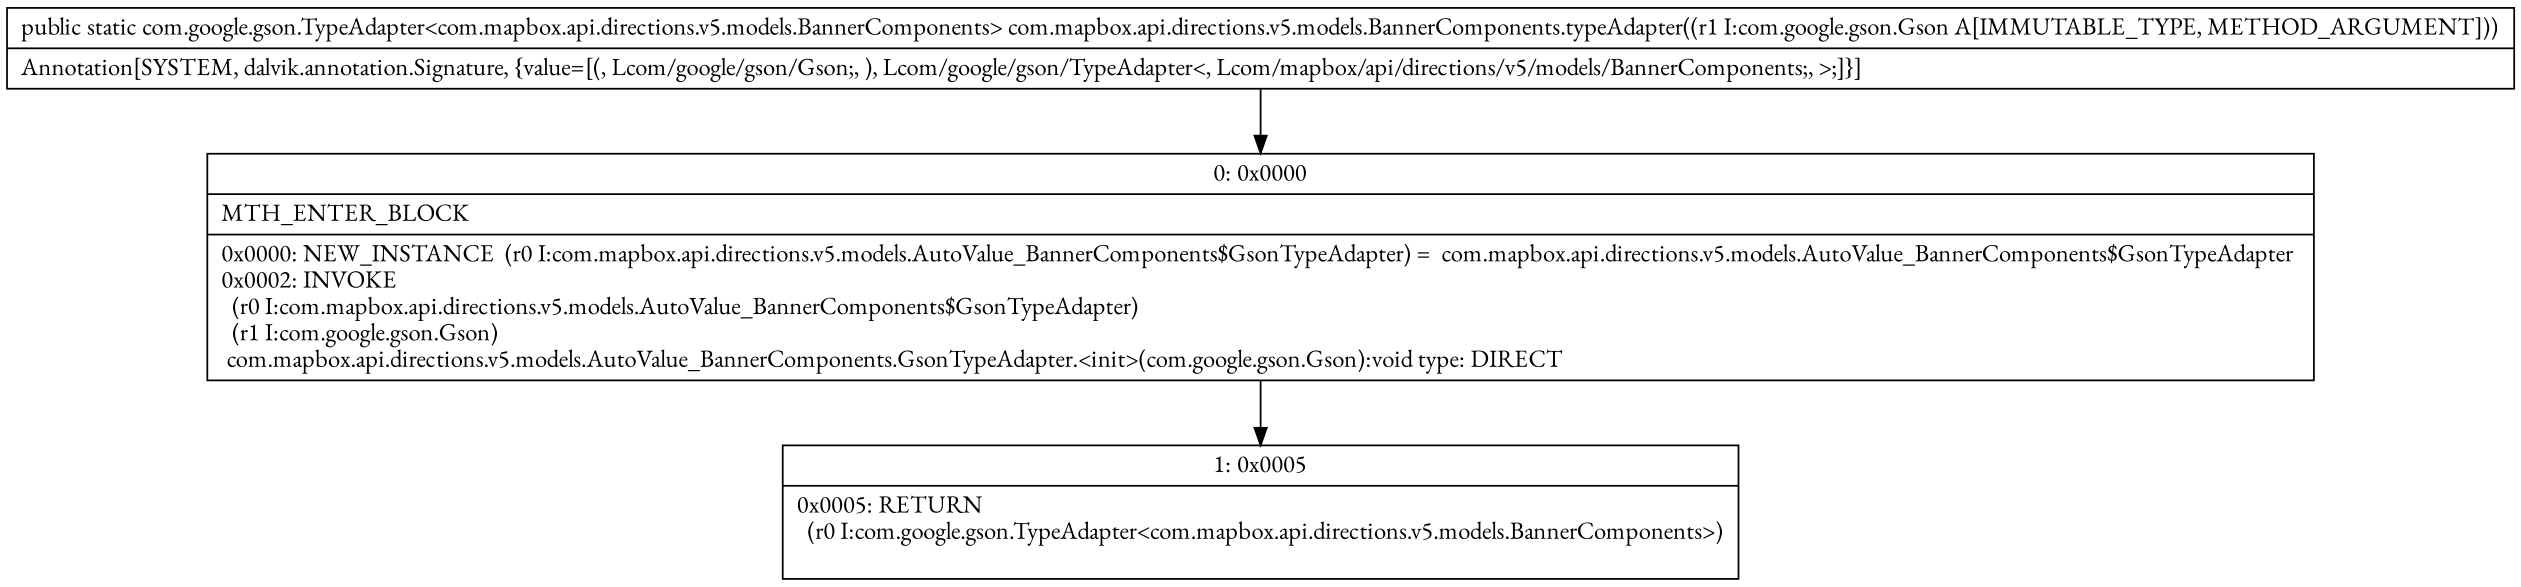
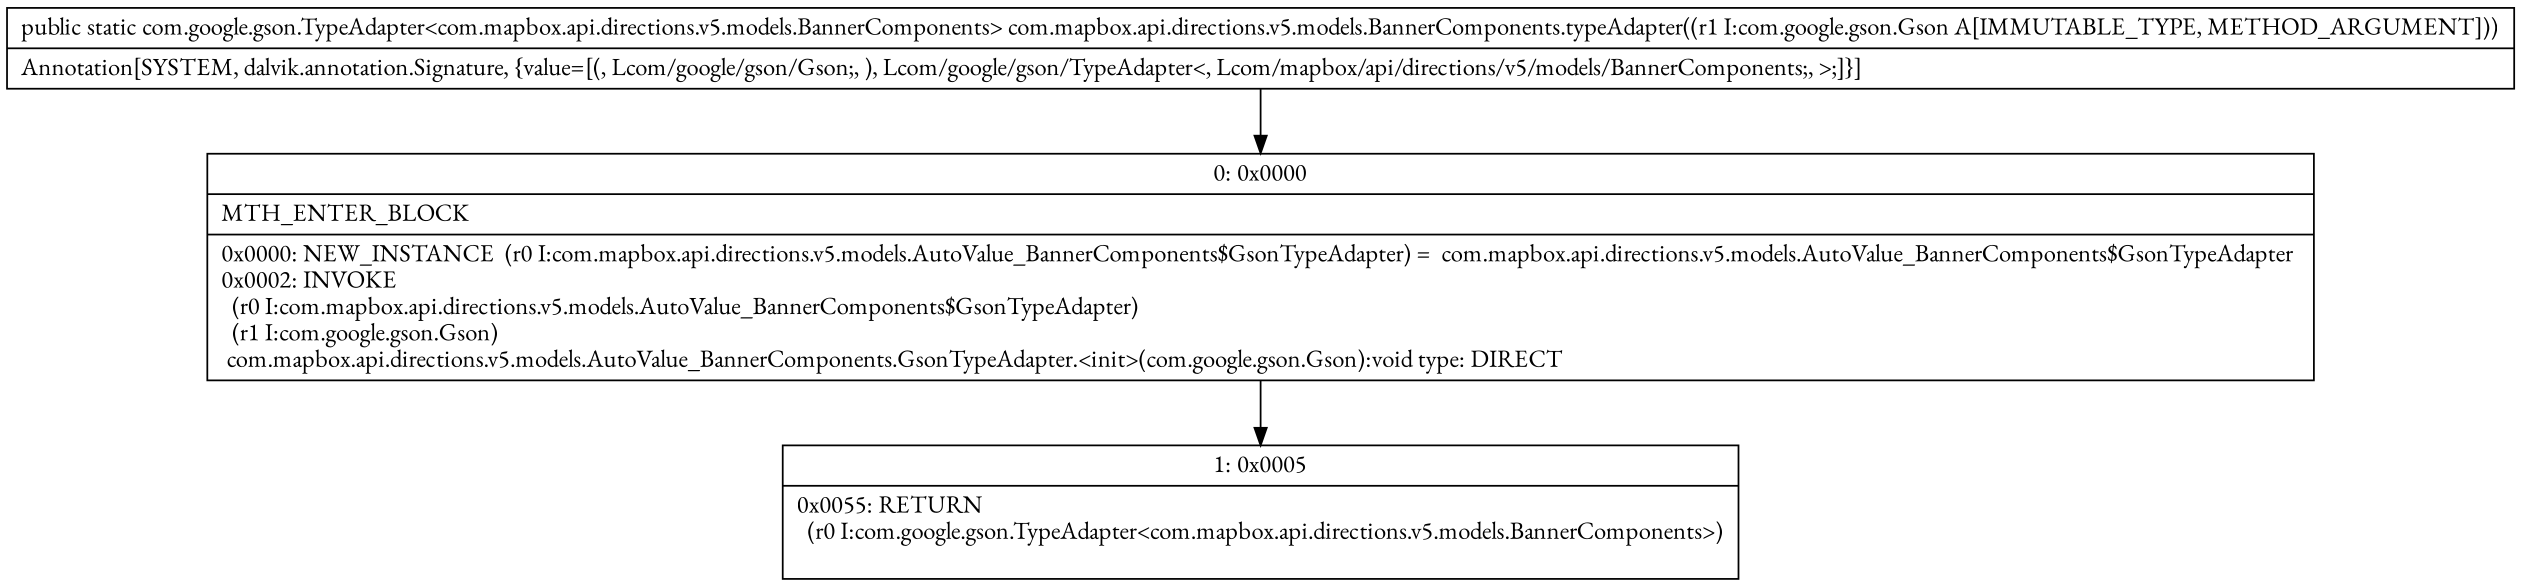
  digraph {
    fontname="EB Garamond"
    node [shape=record fontname="EB Garamond"]
    edge [fontname="EB Garamond"]
    n1 [label="{0\:\ 0x0000|MTH_ENTER_BLOCK\l|0x0000: NEW_INSTANCE  (r0 I:com.mapbox.api.directions.v5.models.AutoValue_BannerComponents$GsonTypeAdapter) =  com.mapbox.api.directions.v5.models.AutoValue_BannerComponents$GsonTypeAdapter \l0x0002: INVOKE  \l  (r0 I:com.mapbox.api.directions.v5.models.AutoValue_BannerComponents$GsonTypeAdapter)\l  (r1 I:com.google.gson.Gson)\l com.mapbox.api.directions.v5.models.AutoValue_BannerComponents.GsonTypeAdapter.\<init\>(com.google.gson.Gson):void type: DIRECT \l}"]
-   n2 [label="{1\:\ 0x0005|0x0005: RETURN  \l  (r0 I:com.google.gson.TypeAdapter\<com.mapbox.api.directions.v5.models.BannerComponents\>)\l \l}"]
+   n2 [label="{1\:\ 0x0005|0x0055: RETURN  \l  (r0 I:com.google.gson.TypeAdapter\<com.mapbox.api.directions.v5.models.BannerComponents\>)\l \l}"]
    n3 [label="{public static com.google.gson.TypeAdapter\<com.mapbox.api.directions.v5.models.BannerComponents\> com.mapbox.api.directions.v5.models.BannerComponents.typeAdapter((r1 I:com.google.gson.Gson A[IMMUTABLE_TYPE, METHOD_ARGUMENT]))  | Annotation[SYSTEM, dalvik.annotation.Signature, \{value=[(, Lcom\/google\/gson\/Gson;, ), Lcom\/google\/gson\/TypeAdapter\<, Lcom\/mapbox\/api\/directions\/v5\/models\/BannerComponents;, \>;]\}]\l}"]
    n1 -> n2
    n3 -> n1
  }
